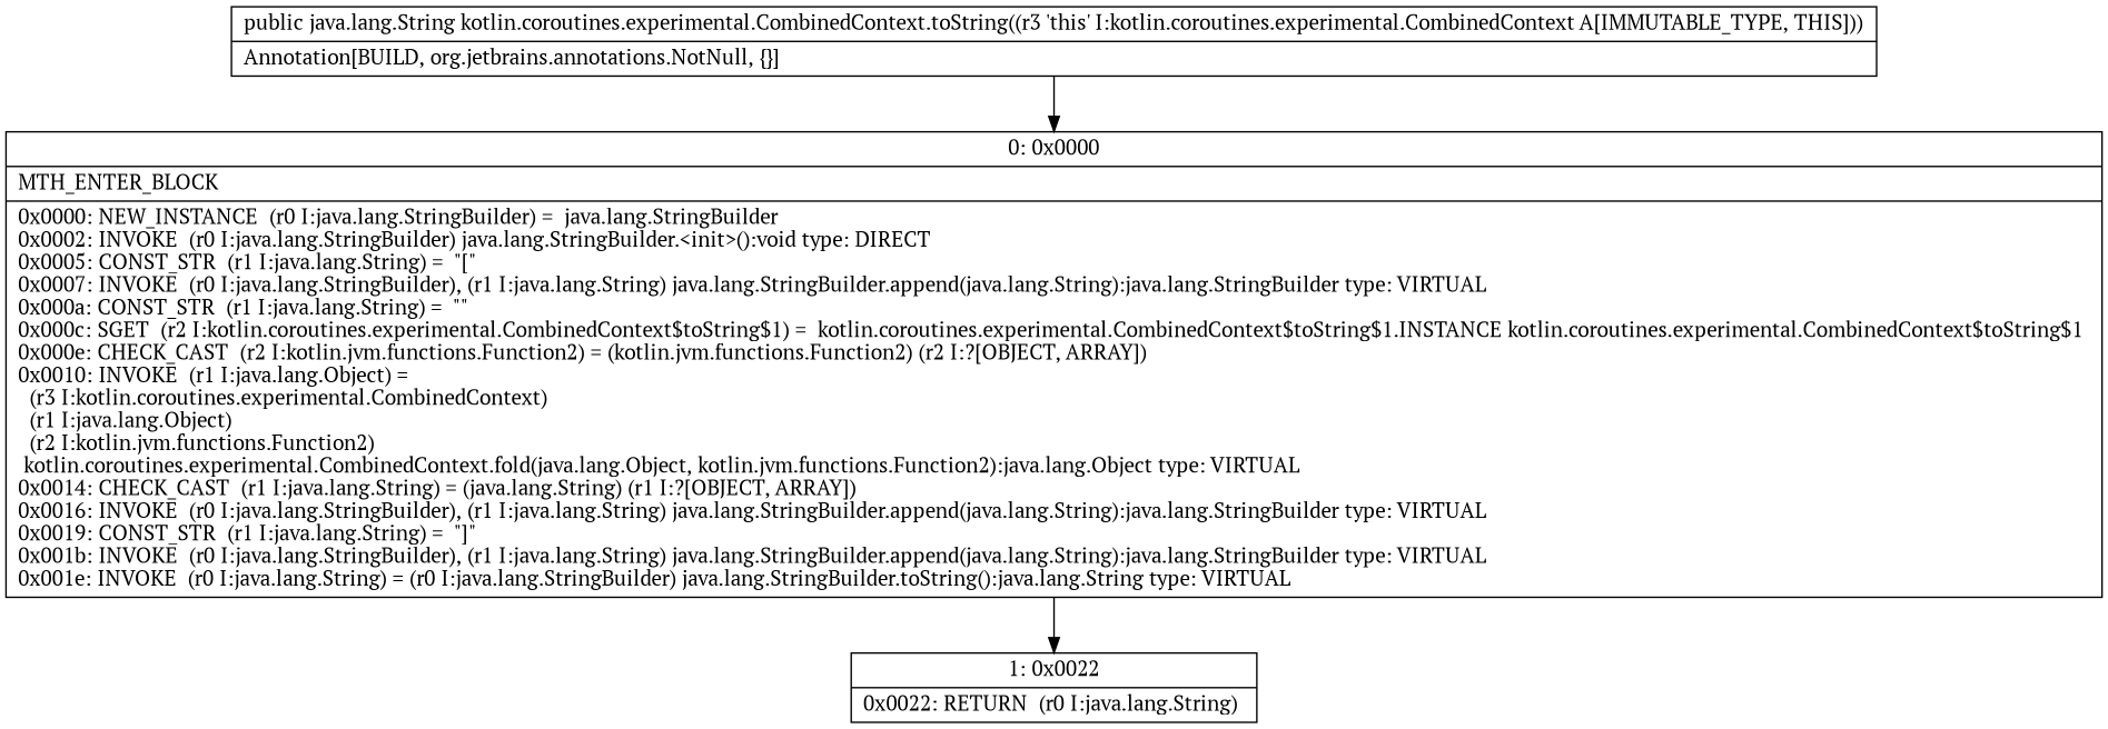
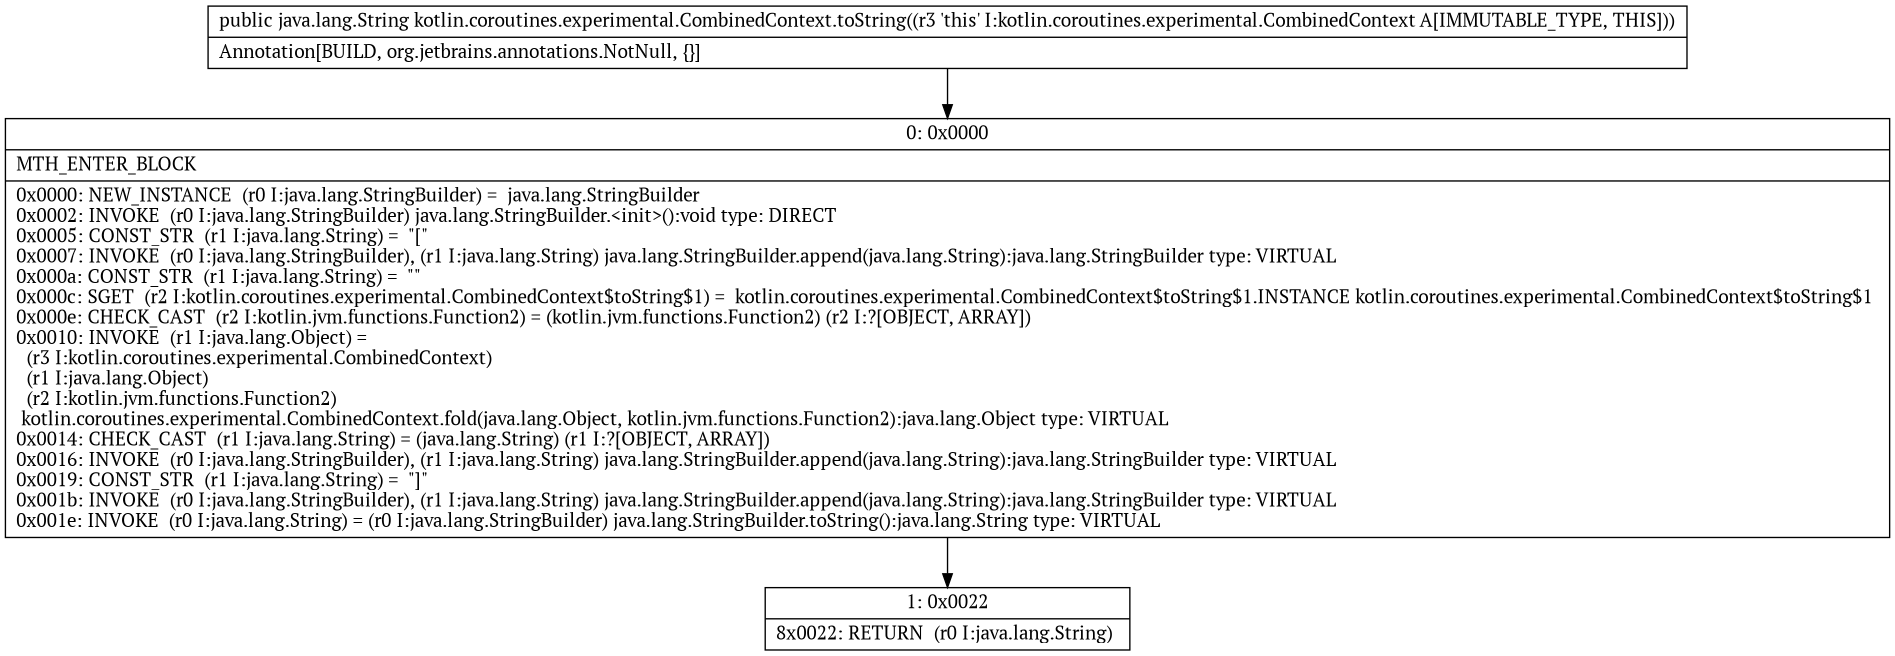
  digraph {
    fontname="PT Serif"
    node [shape=record fontname="PT Serif"]
    edge [fontname="PT Serif"]
    n1 [label="{0\:\ 0x0000|MTH_ENTER_BLOCK\l|0x0000: NEW_INSTANCE  (r0 I:java.lang.StringBuilder) =  java.lang.StringBuilder \l0x0002: INVOKE  (r0 I:java.lang.StringBuilder) java.lang.StringBuilder.\<init\>():void type: DIRECT \l0x0005: CONST_STR  (r1 I:java.lang.String) =  \"[\" \l0x0007: INVOKE  (r0 I:java.lang.StringBuilder), (r1 I:java.lang.String) java.lang.StringBuilder.append(java.lang.String):java.lang.StringBuilder type: VIRTUAL \l0x000a: CONST_STR  (r1 I:java.lang.String) =  \"\" \l0x000c: SGET  (r2 I:kotlin.coroutines.experimental.CombinedContext$toString$1) =  kotlin.coroutines.experimental.CombinedContext$toString$1.INSTANCE kotlin.coroutines.experimental.CombinedContext$toString$1 \l0x000e: CHECK_CAST  (r2 I:kotlin.jvm.functions.Function2) = (kotlin.jvm.functions.Function2) (r2 I:?[OBJECT, ARRAY]) \l0x0010: INVOKE  (r1 I:java.lang.Object) = \l  (r3 I:kotlin.coroutines.experimental.CombinedContext)\l  (r1 I:java.lang.Object)\l  (r2 I:kotlin.jvm.functions.Function2)\l kotlin.coroutines.experimental.CombinedContext.fold(java.lang.Object, kotlin.jvm.functions.Function2):java.lang.Object type: VIRTUAL \l0x0014: CHECK_CAST  (r1 I:java.lang.String) = (java.lang.String) (r1 I:?[OBJECT, ARRAY]) \l0x0016: INVOKE  (r0 I:java.lang.StringBuilder), (r1 I:java.lang.String) java.lang.StringBuilder.append(java.lang.String):java.lang.StringBuilder type: VIRTUAL \l0x0019: CONST_STR  (r1 I:java.lang.String) =  \"]\" \l0x001b: INVOKE  (r0 I:java.lang.StringBuilder), (r1 I:java.lang.String) java.lang.StringBuilder.append(java.lang.String):java.lang.StringBuilder type: VIRTUAL \l0x001e: INVOKE  (r0 I:java.lang.String) = (r0 I:java.lang.StringBuilder) java.lang.StringBuilder.toString():java.lang.String type: VIRTUAL \l}"]
-   n2 [label="{1\:\ 0x0022|0x0022: RETURN  (r0 I:java.lang.String) \l}"]
+   n2 [label="{1\:\ 0x0022|8x0022: RETURN  (r0 I:java.lang.String) \l}"]
    n3 [label="{public java.lang.String kotlin.coroutines.experimental.CombinedContext.toString((r3 'this' I:kotlin.coroutines.experimental.CombinedContext A[IMMUTABLE_TYPE, THIS]))  | Annotation[BUILD, org.jetbrains.annotations.NotNull, \{\}]\l}"]
    n1 -> n2
    n3 -> n1
  }
